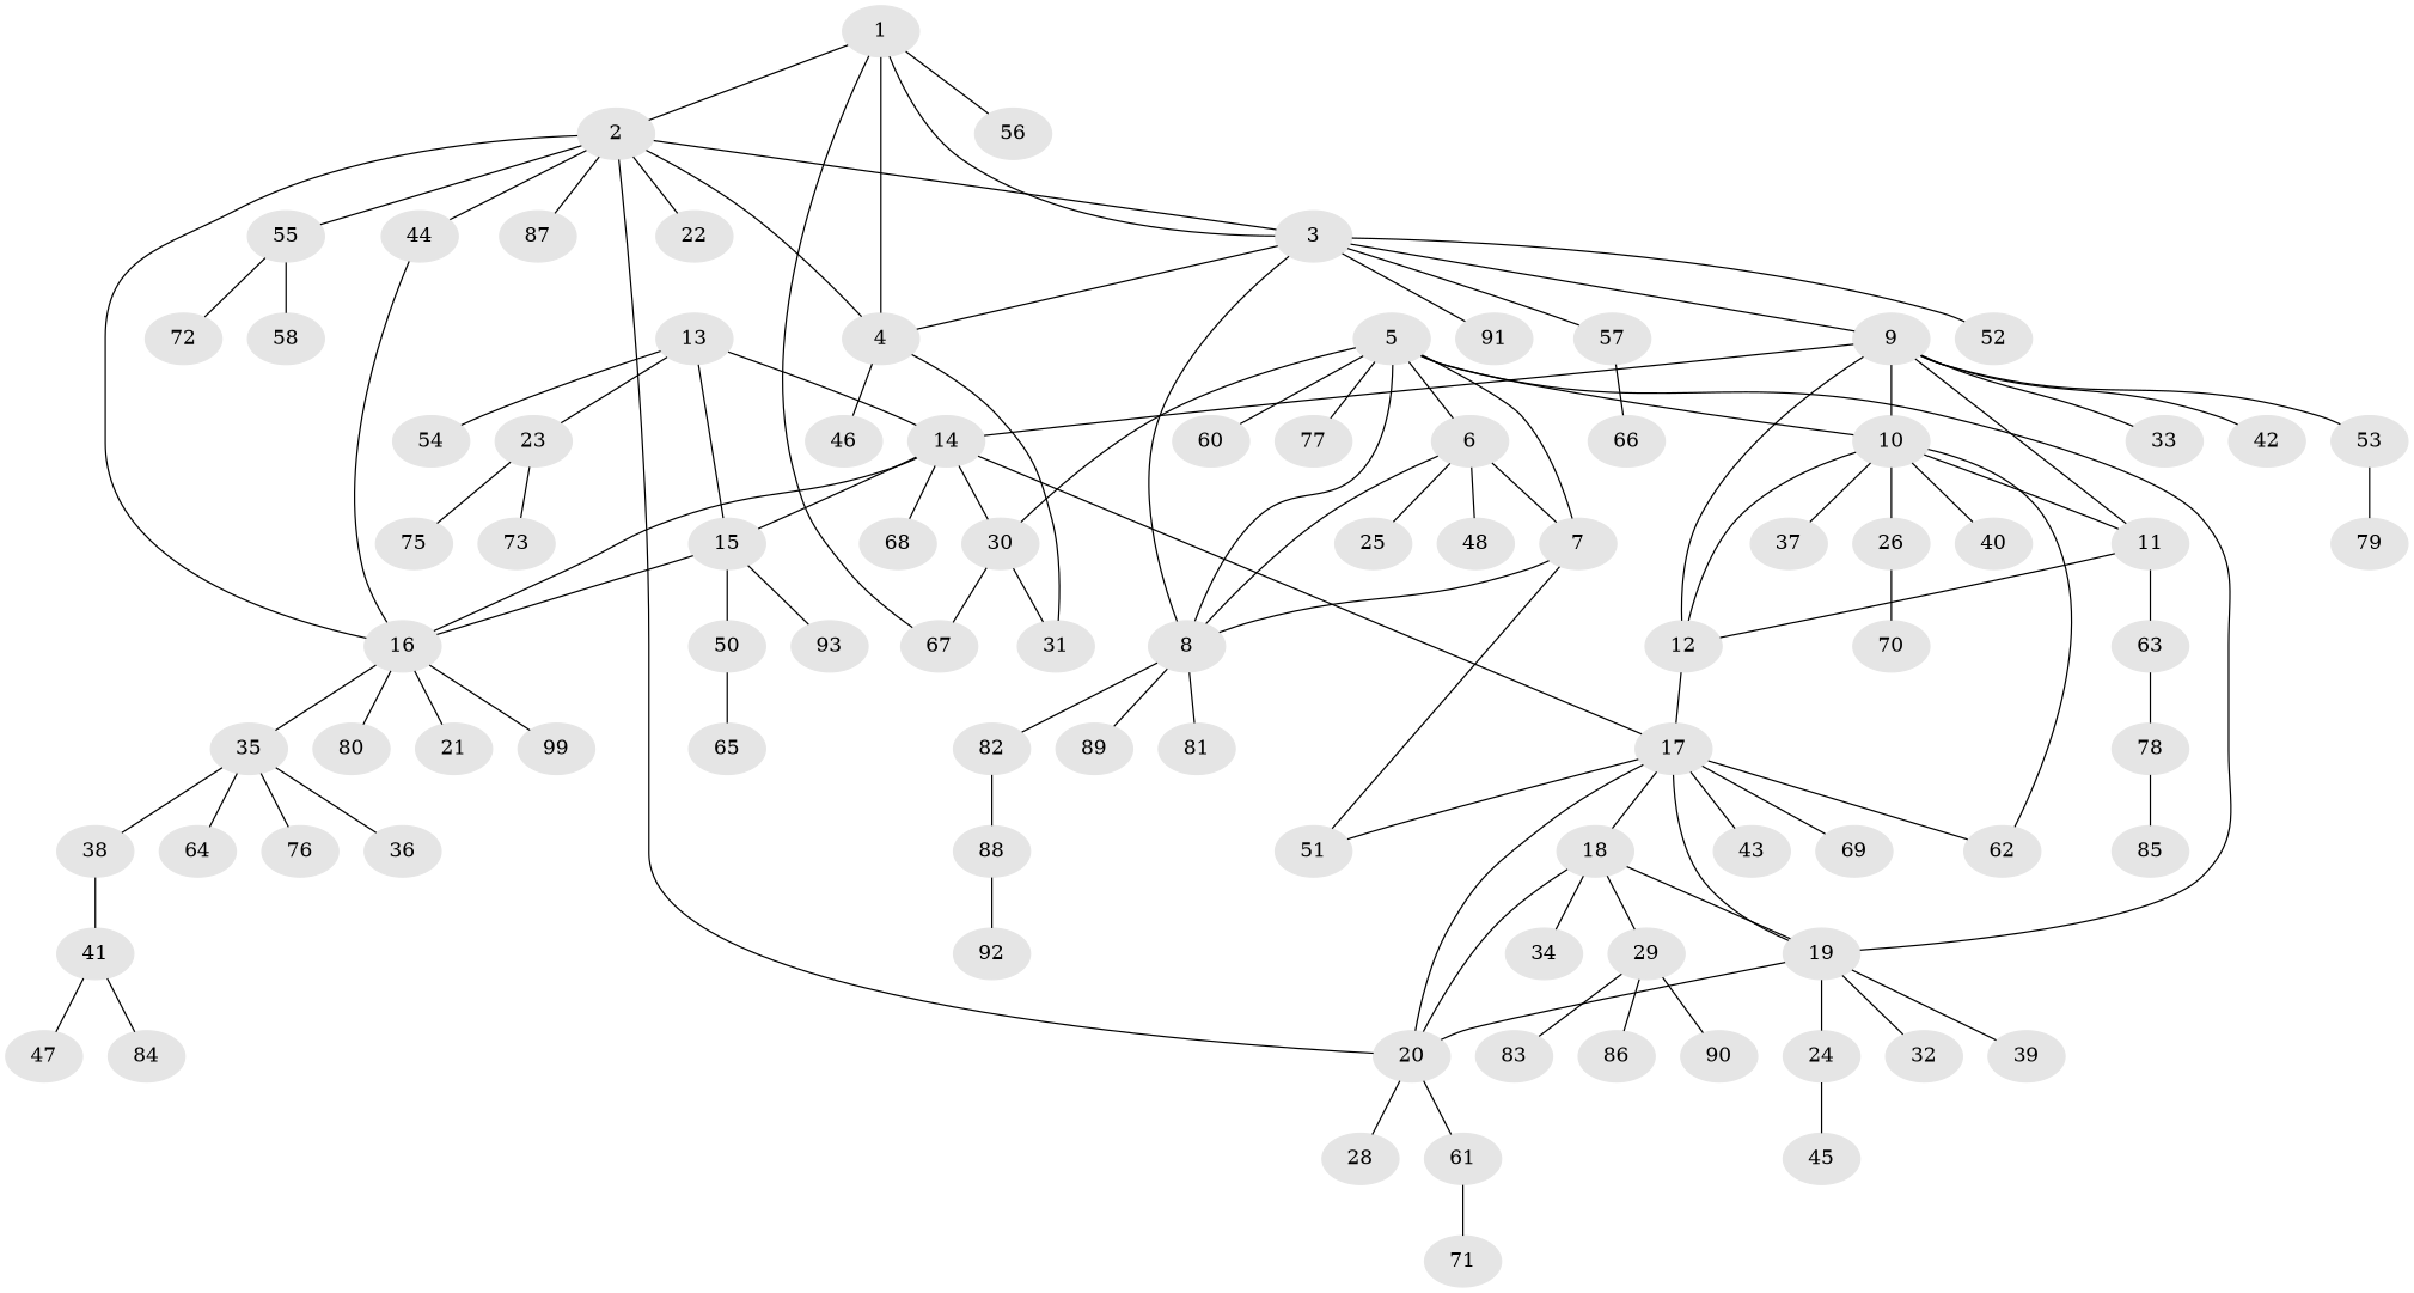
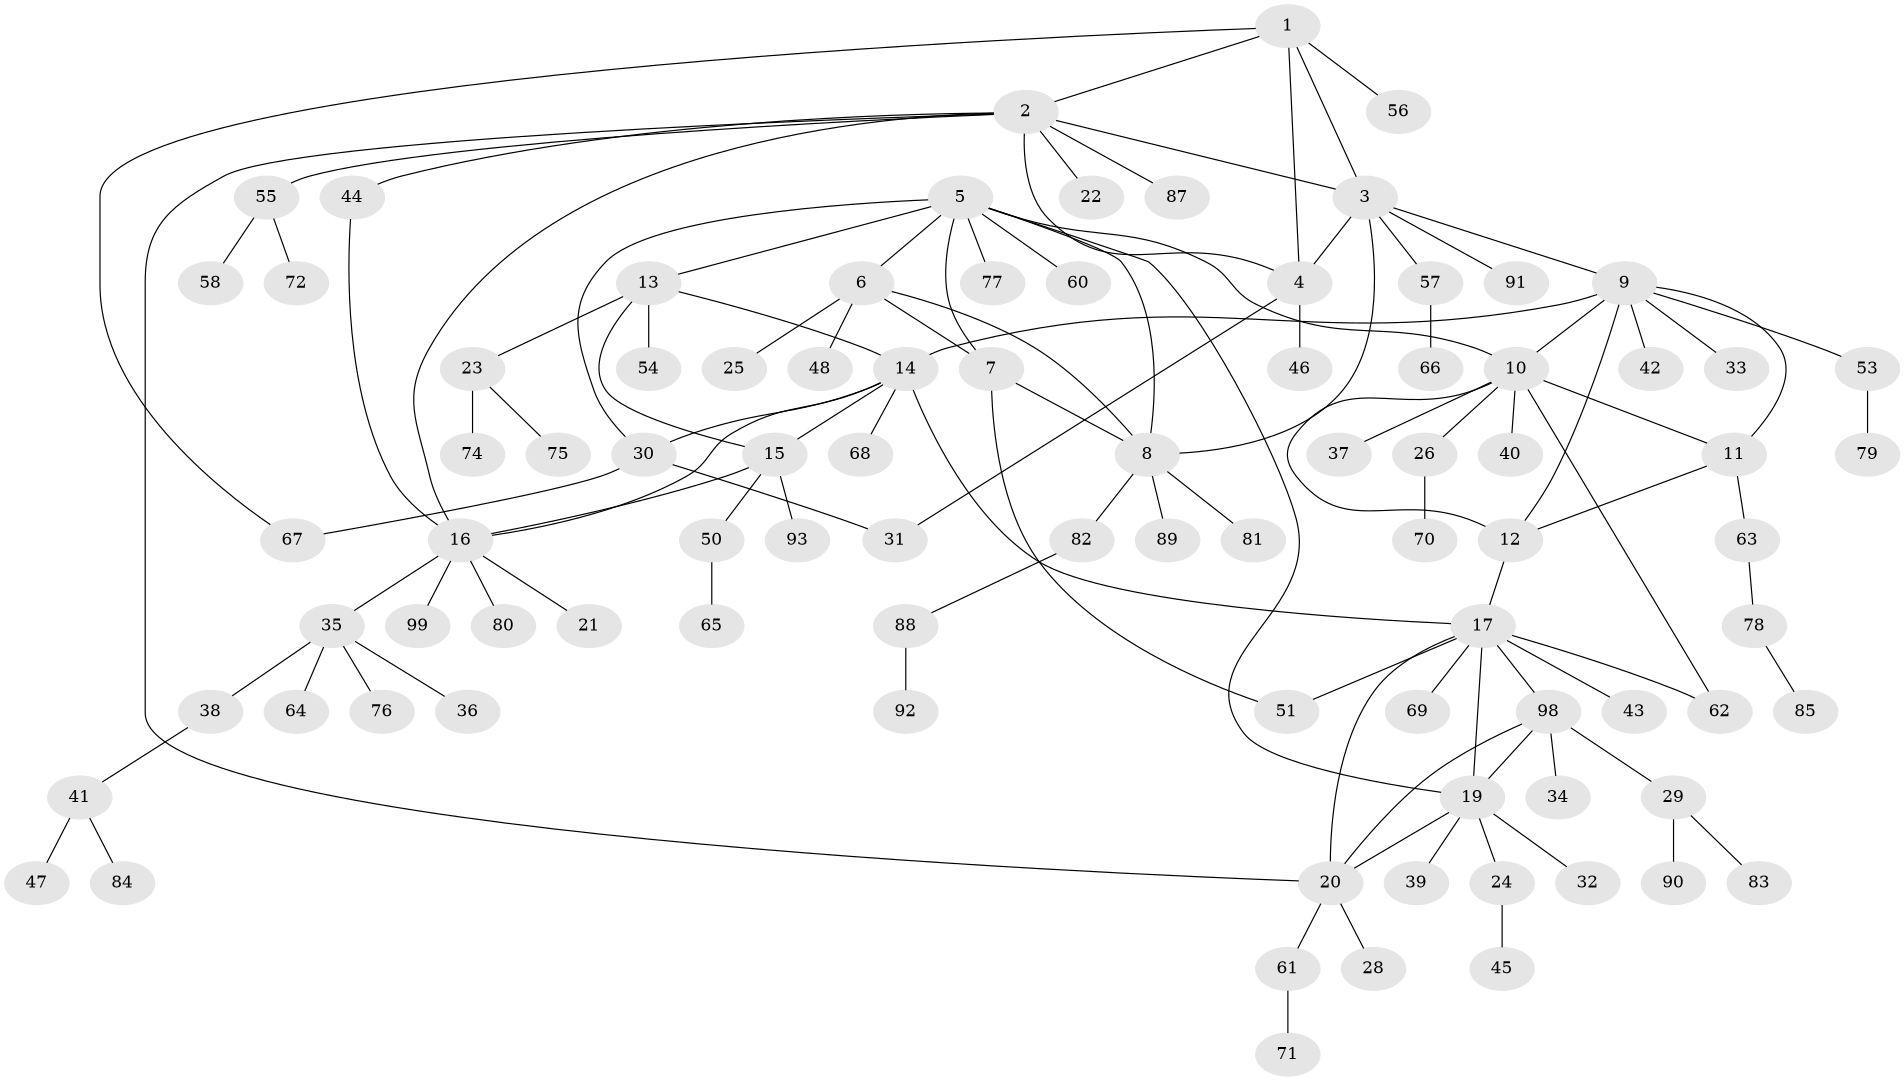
  graph {
    node [color=gray90 style=filled]
    1
    2
    3
    4
    56
    67
    16
    20
    22
    44
    55
    87
    8
    9
-   52
    57
    91
    31
    46
    21
    35
    n22 [label=99]
    80
    28
    61
    58
    72
    81
    82
    89
    10
    11
    12
    14
    33
    42
    53
    66
    5
    6
    7
    13
    19
    30
    60
    77
    25
    48
    51
    26
    37
    40
    62
    15
    23
    54
    24
    32
    39
    88
    63
    17
    68
    79
    70
    78
-   18
+   18 [label=98]
    43
    69
    50
    93
-   73
+   73 [label=74]
    75
    65
    36
    38
    64
    76
    29
    34
    83
-   86
    90
    45
    71
    41
    47
    84
    85
    92
    1 -- 2
    1 -- 3
    1 -- 4
    1 -- 56
    1 -- 67
    2 -- 3
    2 -- 4
    2 -- 16
    2 -- 20
    2 -- 22
    2 -- 44
    2 -- 55
    2 -- 87
    3 -- 4
    3 -- 8
    3 -- 9
-   3 -- 52
    3 -- 57
    3 -- 91
    4 -- 31
    4 -- 46
    16 -- 21
    16 -- 35
    16 -- n22
    16 -- 80
    20 -- 28
    20 -- 61
    44 -- 16
    55 -- 58
    55 -- 72
    8 -- 81
    8 -- 82
    8 -- 89
    9 -- 10
    9 -- 11
    9 -- 12
    9 -- 14
    9 -- 33
    9 -- 42
    9 -- 53
    57 -- 66
    35 -- 36
    35 -- 38
    35 -- 64
    35 -- 76
    61 -- 71
    82 -- 88
    10 -- 11
    10 -- 12
    10 -- 26
    10 -- 37
    10 -- 40
    10 -- 62
    11 -- 12
    11 -- 63
    12 -- 17
    14 -- 16
    14 -- 30
    14 -- 15
    14 -- 17
    14 -- 68
    53 -- 79
    5 -- 8
    5 -- 10
    5 -- 6
    5 -- 7
+   5 -- 13
    5 -- 19
    5 -- 30
    5 -- 60
    5 -- 77
    6 -- 8
    6 -- 7
    6 -- 25
    6 -- 48
    7 -- 8
    7 -- 51
    13 -- 14
    13 -- 15
    13 -- 23
    13 -- 54
    19 -- 20
    19 -- 24
    19 -- 32
    19 -- 39
    30 -- 67
    30 -- 31
    26 -- 70
    15 -- 16
    15 -- 50
    15 -- 93
    23 -- 73
    23 -- 75
    24 -- 45
    88 -- 92
    63 -- 78
    17 -- 20
    17 -- 19
    17 -- 51
    17 -- 62
    17 -- 18
    17 -- 43
    17 -- 69
    78 -- 85
    18 -- 20
    18 -- 19
    18 -- 29
    18 -- 34
    50 -- 65
    38 -- 41
    29 -- 83
-   29 -- 86
    29 -- 90
    41 -- 47
    41 -- 84
  }
